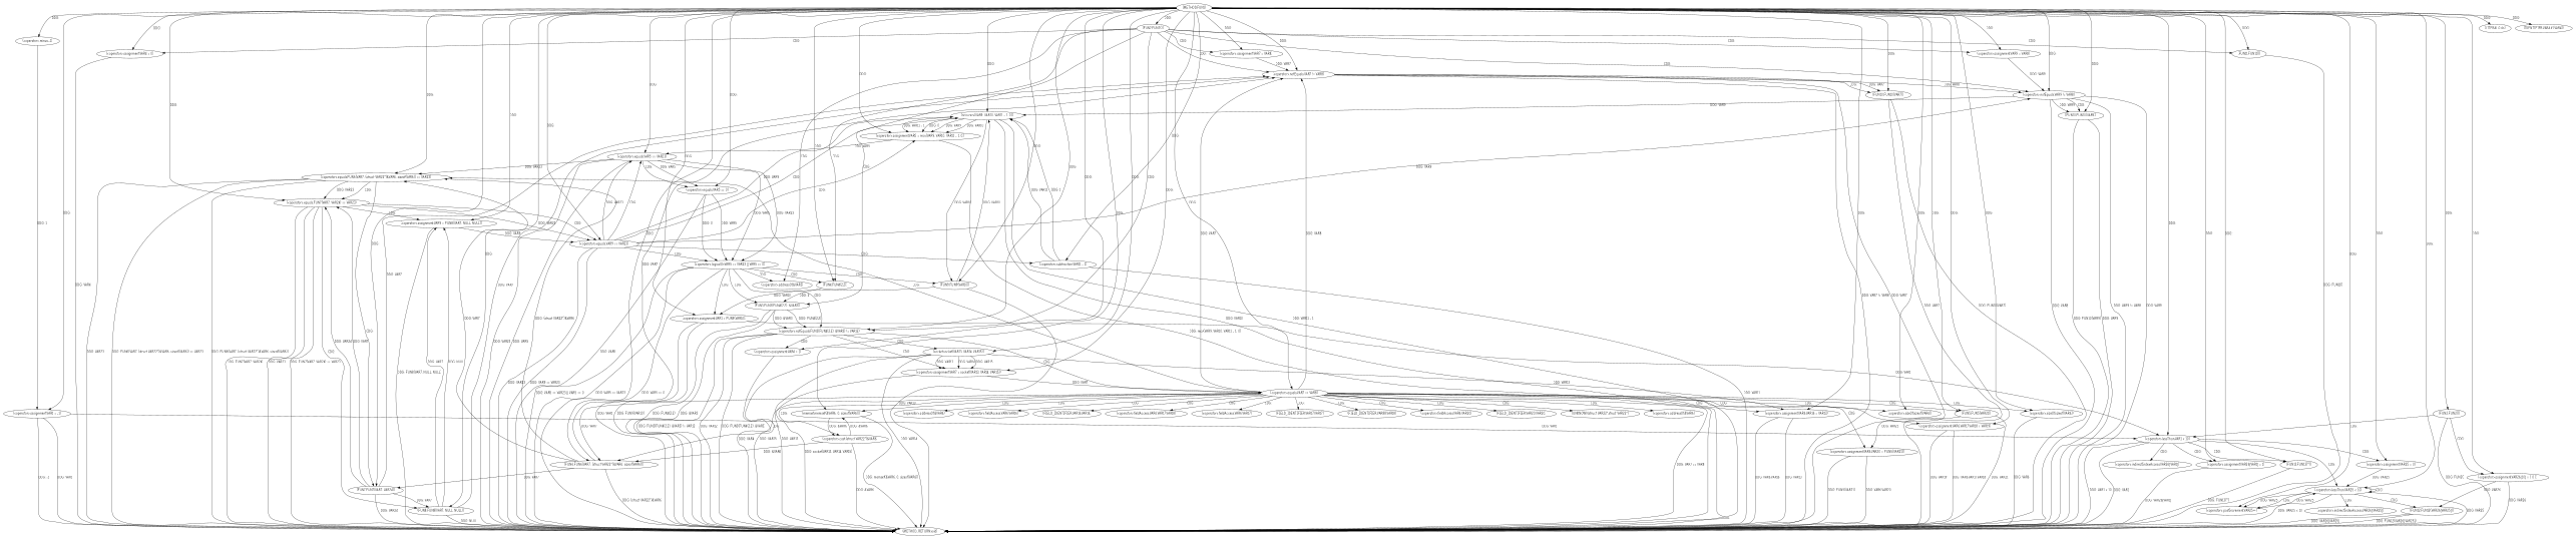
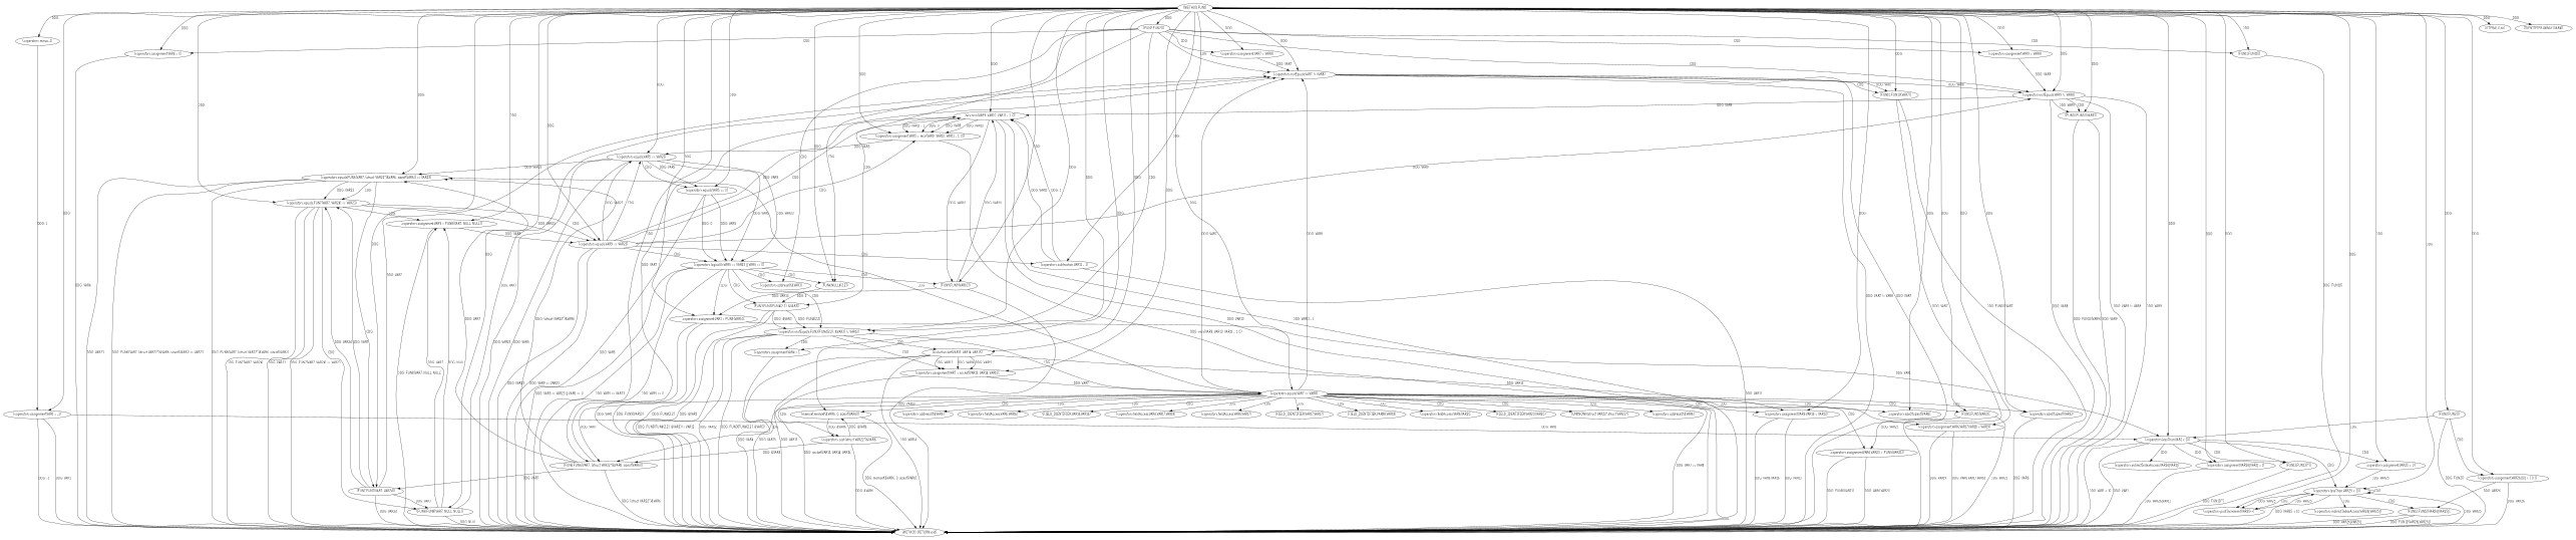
  digraph {
    fontname="Comic Neue"
    node [fontname="Comic Neue"]
    edge [fontname="Comic Neue"]
    n1 [label="(METHOD,FUN1)"]
    n2 [label="(<operator>.assignment,VAR1 = -1)"]
    n3 [label="(<operator>.minus,-1)"]
    n4 [label="(FUN2,FUN2())"]
    n5 [label="(<operator>.assignment,VAR4 = 0)"]
    n6 [label="(<operator>.assignment,VAR7 = VAR8)"]
    n7 [label="(<operator>.assignment,VAR9 = VAR8)"]
    n8 [label="(<operator>.notEquals,FUN3(FUN4(2,2), &VAR3) != VAR12)"]
-   n9 [label="(FUN4,FUN4(2,2))"]
+   n9 [label="(FUN4,NULL4(2,2))"]
    n10 [label="(<operator>.assignment,VAR4 = 1)"]
    n11 [label="(<operator>.assignment,VAR7 = socket(VAR13, VAR14, VAR15))"]
    n12 [label="(socket,socket(VAR13, VAR14, VAR15))"]
    n13 [label="(<operator>.equals,VAR7 == VAR8)"]
    n14 [label="(memset,memset(&VAR6, 0, sizeof(VAR6)))"]
    n15 [label="(<operator>.sizeOf,sizeof(VAR6))"]
    n16 [label="(<operator>.assignment,VAR6.VAR16 = VAR13)"]
    n17 [label="(<operator>.assignment,VAR6.VAR17.VAR18 = VAR19)"]
    n18 [label="(FUN5,FUN5(VAR21))"]
    n19 [label="(<operator>.equals,FUN6(VAR7, (struct VAR22*)&VAR6, sizeof(VAR6)) == VAR23)"]
    n20 [label="(FUN6,FUN6(VAR7, (struct VAR22*)&VAR6, sizeof(VAR6)))"]
    n21 [label="(<operator>.sizeOf,sizeof(VAR6))"]
    n22 [label="(<operator>.equals,FUN7(VAR7, VAR24) == VAR23)"]
    n23 [label="(FUN7,FUN7(VAR7, VAR24))"]
    n24 [label="(<operator>.assignment,VAR9 = FUN8(VAR7, NULL, NULL))"]
    n25 [label="(FUN8,FUN8(VAR7, NULL, NULL))"]
    n26 [label="(<operator>.equals,VAR9 == VAR23)"]
    n27 [label="(<operator>.assignment,VAR5 = recv(VAR9, VAR10, VAR11 - 1, 0))"]
    n28 [label="(recv,recv(VAR9, VAR10, VAR11 - 1, 0))"]
    n29 [label="(<operator>.subtraction,VAR11 - 1)"]
    n30 [label="(<operator>.equals,VAR5 == VAR23)"]
    n31 [label="(<operator>.equals,VAR5 == 0)"]
    n32 [label="(<operator>.assignment,VAR1 = FUN9(VAR10))"]
    n33 [label="(FUN9,FUN9(VAR10))"]
    n34 [label="(LITERAL,0,do)"]
    n35 [label="(<operator>.notEquals,VAR7 != VAR8)"]
    n36 [label="(FUN10,FUN10(VAR7))"]
    n37 [label="(<operator>.notEquals,VAR9 != VAR8)"]
    n38 [label="(FUN10,FUN10(VAR9))"]
    n39 [label="(IDENTIFIER,VAR4,if (VAR4))"]
    n40 [label="(FUN11,FUN11())"]
    n41 [label="(FUN2,FUN2())"]
    n42 [label="(<operator>.assignment,VAR26[10] = { 0 })"]
    n43 [label="(<operator>.lessThan,VAR1 < 10)"]
    n44 [label="(<operator>.assignment,VAR26[VAR1] = 1)"]
    n45 [label="(<operator>.assignment,VAR25 = 0)"]
    n46 [label="(<operator>.lessThan,VAR25 < 10)"]
    n47 [label="(<operator>.postIncrement,VAR25++)"]
    n48 [label="(FUN13,FUN13(\"\"))"]
    n49 [label="(METHOD_RETURN,void)"]
    n50 [label="(FUN3,FUN3(FUN4(2,2), &VAR3))"]
    n51 [label="(<operator>.addressOf,&VAR3)"]
    n52 [label="(<operator>.assignment,VAR6.VAR20 = FUN5(VAR21))"]
    n53 [label="(<operator>.cast,(struct VAR22*)&VAR6)"]
    n54 [label="(<operator>.addressOf,&VAR6)"]
    n55 [label="(<operator>.fieldAccess,VAR6.VAR16)"]
    n56 [label="(FIELD_IDENTIFIER,VAR16,VAR16)"]
    n57 [label="(<operator>.fieldAccess,VAR6.VAR17.VAR18)"]
    n58 [label="(<operator>.fieldAccess,VAR6.VAR17)"]
    n59 [label="(FIELD_IDENTIFIER,VAR17,VAR17)"]
    n60 [label="(FIELD_IDENTIFIER,VAR88,VAR18)"]
    n61 [label="(<operator>.fieldAccess,VAR6.VAR20)"]
    n62 [label="(FIELD_IDENTIFIER,VAR20,VAR20)"]
    n63 [label="(UNKNOWN,struct VAR22*,struct VAR22*)"]
    n64 [label="(<operator>.addressOf,&VAR6)"]
    n65 [label="(<operator>.logicalOr,VAR5 == VAR23 || VAR5 == 0)"]
    n66 [label="(FUN12,FUN12(VAR26[VAR25]))"]
    n67 [label="(<operator>.indirectIndexAccess,VAR26[VAR1])"]
    n68 [label="(<operator>.indirectIndexAccess,VAR26[VAR25])"]
    n1 -> n2 [label="DDG: "]
    n1 -> n3 [label="DDG: "]
    n1 -> n4 [label="DDG: "]
    n1 -> n5 [label="DDG: "]
    n1 -> n6 [label="DDG: "]
    n1 -> n7 [label="DDG: "]
    n1 -> n8 [label="DDG: "]
    n1 -> n9 [label="DDG: "]
    n1 -> n10 [label="DDG: "]
    n1 -> n11 [label="DDG: "]
    n1 -> n12 [label="DDG: "]
    n1 -> n13 [label="DDG: "]
    n1 -> n14 [label="DDG: "]
    n1 -> n15 [label="DDG: "]
    n1 -> n16 [label="DDG: "]
    n1 -> n17 [label="DDG: "]
    n1 -> n18 [label="DDG: "]
    n1 -> n19 [label="DDG: "]
    n1 -> n20 [label="DDG: "]
    n1 -> n21 [label="DDG: "]
    n1 -> n22 [label="DDG: "]
    n1 -> n23 [label="DDG: "]
    n1 -> n24 [label="DDG: "]
    n1 -> n25 [label="DDG: "]
    n1 -> n26 [label="DDG: "]
    n1 -> n27 [label="DDG: "]
    n1 -> n28 [label="DDG: "]
    n1 -> n29 [label="DDG: "]
    n1 -> n30 [label="DDG: "]
    n1 -> n31 [label="DDG: "]
    n1 -> n32 [label="DDG: "]
    n1 -> n33 [label="DDG: "]
    n1 -> n34 [label="DDG: "]
    n1 -> n35 [label="DDG: "]
    n1 -> n36 [label="DDG: "]
    n1 -> n37 [label="DDG: "]
    n1 -> n38 [label="DDG: "]
    n1 -> n39 [label="DDG: "]
    n1 -> n40 [label="DDG: "]
    n1 -> n41 [label="DDG: "]
    n1 -> n42 [label="DDG: "]
    n1 -> n43 [label="DDG: "]
    n1 -> n44 [label="DDG: "]
    n1 -> n45 [label="DDG: "]
    n1 -> n46 [label="DDG: "]
    n1 -> n47 [label="DDG: "]
    n1 -> n48 [label="DDG: "]
    n2 -> n43 [label="DDG: VAR1"]
    n2 -> n49 [label="DDG: VAR1"]
    n2 -> n49 [label="DDG: -1"]
    n3 -> n2 [label="DDG: 1"]
    n4 -> n5 [label="CDG: "]
    n4 -> n6 [label="CDG: "]
    n4 -> n7 [label="CDG: "]
    n4 -> n8 [label="CDG: "]
    n4 -> n9 [label="CDG: "]
    n4 -> n35 [label="CDG: "]
    n4 -> n37 [label="CDG: "]
    n4 -> n40 [label="CDG: "]
    n4 -> n50 [label="CDG: "]
    n4 -> n51 [label="CDG: "]
    n5 -> n49 [label="DDG: VAR4"]
    n6 -> n35 [label="DDG: VAR7"]
    n7 -> n37 [label="DDG: VAR9"]
    n8 -> n10 [label="CDG: "]
    n8 -> n11 [label="CDG: "]
    n8 -> n12 [label="CDG: "]
    n8 -> n13 [label="CDG: "]
    n8 -> n49 [label="DDG: FUN3(FUN4(2,2), &VAR3) != VAR12"]
    n8 -> n49 [label="DDG: VAR12"]
    n8 -> n49 [label="DDG: FUN3(FUN4(2,2), &VAR3)"]
    n9 -> n50 [label="DDG: 2"]
    n10 -> n49 [label="DDG: VAR4"]
    n11 -> n13 [label="DDG: VAR7"]
    n11 -> n49 [label="DDG: socket(VAR13, VAR14, VAR15)"]
    n12 -> n11 [label="DDG: VAR13"]
    n12 -> n11 [label="DDG: VAR14"]
    n12 -> n11 [label="DDG: VAR15"]
    n12 -> n16 [label="DDG: VAR13"]
    n12 -> n49 [label="DDG: VAR15"]
    n12 -> n49 [label="DDG: VAR13"]
    n12 -> n49 [label="DDG: VAR14"]
    n13 -> n14 [label="CDG: "]
    n13 -> n15 [label="CDG: "]
    n13 -> n16 [label="CDG: "]
    n13 -> n17 [label="CDG: "]
    n13 -> n18 [label="CDG: "]
    n13 -> n19 [label="CDG: "]
    n13 -> n20 [label="DDG: VAR7"]
    n13 -> n20 [label="CDG: "]
    n13 -> n21 [label="CDG: "]
    n13 -> n35 [label="DDG: VAR7"]
    n13 -> n35 [label="DDG: VAR8"]
    n13 -> n49 [label="DDG: VAR7 == VAR8"]
    n13 -> n52 [label="CDG: "]
    n13 -> n53 [label="CDG: "]
    n13 -> n54 [label="CDG: "]
    n13 -> n55 [label="CDG: "]
    n13 -> n56 [label="CDG: "]
    n13 -> n57 [label="CDG: "]
    n13 -> n58 [label="CDG: "]
    n13 -> n59 [label="CDG: "]
    n13 -> n60 [label="CDG: "]
    n13 -> n61 [label="CDG: "]
    n13 -> n62 [label="CDG: "]
    n13 -> n63 [label="CDG: "]
    n13 -> n64 [label="CDG: "]
    n14 -> n49 [label="DDG: memset(&VAR6, 0, sizeof(VAR6))"]
    n14 -> n53 [label="DDG: &VAR6"]
    n16 -> n49 [label="DDG: VAR6.VAR16"]
    n16 -> n49 [label="DDG: VAR13"]
    n17 -> n49 [label="DDG: VAR19"]
    n17 -> n49 [label="DDG: VAR6.VAR17.VAR18"]
    n18 -> n49 [label="DDG: VAR21"]
    n18 -> n52 [label="DDG: VAR21"]
    n19 -> n22 [label="DDG: VAR23"]
    n19 -> n22 [label="CDG: "]
    n19 -> n23 [label="CDG: "]
    n19 -> n49 [label="DDG: FUN6(VAR7, (struct VAR22*)&VAR6, sizeof(VAR6))"]
    n19 -> n49 [label="DDG: VAR23"]
    n19 -> n49 [label="DDG: FUN6(VAR7, (struct VAR22*)&VAR6, sizeof(VAR6)) == VAR23"]
    n20 -> n19 [label="DDG: VAR7"]
    n20 -> n19 [label="DDG: (struct VAR22*)&VAR6"]
    n20 -> n23 [label="DDG: VAR7"]
    n20 -> n35 [label="DDG: VAR7"]
    n20 -> n49 [label="DDG: (struct VAR22*)&VAR6"]
    n21 -> n49 [label="DDG: VAR6"]
    n22 -> n24 [label="CDG: "]
    n22 -> n25 [label="CDG: "]
    n22 -> n26 [label="DDG: VAR23"]
    n22 -> n26 [label="CDG: "]
    n22 -> n49 [label="DDG: FUN7(VAR7, VAR24)"]
    n22 -> n49 [label="DDG: VAR23"]
    n22 -> n49 [label="DDG: FUN7(VAR7, VAR24) == VAR23"]
    n23 -> n22 [label="DDG: VAR7"]
    n23 -> n22 [label="DDG: VAR24"]
    n23 -> n25 [label="DDG: VAR7"]
    n23 -> n35 [label="DDG: VAR7"]
    n23 -> n49 [label="DDG: VAR24"]
    n24 -> n26 [label="DDG: VAR9"]
    n24 -> n49 [label="DDG: FUN8(VAR7, NULL, NULL)"]
    n25 -> n24 [label="DDG: VAR7"]
    n25 -> n24 [label="DDG: NULL"]
    n25 -> n35 [label="DDG: VAR7"]
    n25 -> n49 [label="DDG: NULL"]
    n26 -> n27 [label="CDG: "]
    n26 -> n28 [label="DDG: VAR9"]
    n26 -> n28 [label="CDG: "]
    n26 -> n29 [label="CDG: "]
    n26 -> n30 [label="DDG: VAR23"]
    n26 -> n30 [label="CDG: "]
    n26 -> n37 [label="DDG: VAR9"]
    n26 -> n49 [label="DDG: VAR9 == VAR23"]
    n26 -> n49 [label="DDG: VAR23"]
    n26 -> n65 [label="CDG: "]
    n27 -> n30 [label="DDG: VAR5"]
    n27 -> n49 [label="DDG: recv(VAR9, VAR10, VAR11 - 1, 0)"]
    n28 -> n27 [label="DDG: VAR9"]
    n28 -> n27 [label="DDG: VAR10"]
    n28 -> n27 [label="DDG: VAR11 - 1"]
    n28 -> n27 [label="DDG: 0"]
    n28 -> n33 [label="DDG: VAR10"]
    n28 -> n49 [label="DDG: VAR10"]
    n28 -> n49 [label="DDG: VAR11 - 1"]
    n29 -> n28 [label="DDG: VAR11"]
    n29 -> n28 [label="DDG: 1"]
    n29 -> n49 [label="DDG: VAR11"]
    n30 -> n19 [label="DDG: VAR23"]
    n30 -> n31 [label="DDG: VAR5"]
    n30 -> n31 [label="CDG: "]
    n30 -> n49 [label="DDG: VAR23"]
    n30 -> n49 [label="DDG: VAR5"]
    n30 -> n65 [label="DDG: VAR5"]
    n30 -> n65 [label="DDG: VAR23"]
    n31 -> n49 [label="DDG: VAR5"]
    n31 -> n65 [label="DDG: VAR5"]
    n31 -> n65 [label="DDG: 0"]
    n32 -> n43 [label="DDG: VAR1"]
    n32 -> n49 [label="DDG: FUN9(VAR10)"]
    n32 -> n49 [label="DDG: VAR1"]
    n33 -> n28 [label="DDG: VAR10"]
    n33 -> n32 [label="DDG: VAR10"]
    n33 -> n49 [label="DDG: VAR10"]
    n35 -> n36 [label="DDG: VAR7"]
    n35 -> n36 [label="CDG: "]
    n35 -> n37 [label="DDG: VAR8"]
    n35 -> n49 [label="DDG: VAR7 != VAR8"]
    n35 -> n49 [label="DDG: VAR7"]
    n36 -> n49 [label="DDG: VAR7"]
    n36 -> n49 [label="DDG: FUN10(VAR7)"]
    n37 -> n28 [label="DDG: VAR9"]
    n37 -> n38 [label="DDG: VAR9"]
    n37 -> n38 [label="CDG: "]
    n37 -> n49 [label="DDG: VAR9 != VAR8"]
    n37 -> n49 [label="DDG: VAR9"]
    n37 -> n49 [label="DDG: VAR8"]
    n38 -> n49 [label="DDG: FUN10(VAR9)"]
    n38 -> n49 [label="DDG: VAR9"]
    n40 -> n49 [label="DDG: FUN11()"]
    n41 -> n42 [label="CDG: "]
    n41 -> n43 [label="CDG: "]
    n41 -> n49 [label="DDG: FUN2()"]
    n42 -> n49 [label="DDG: VAR26"]
    n42 -> n66 [label="DDG: VAR26"]
    n43 -> n44 [label="CDG: "]
    n43 -> n45 [label="CDG: "]
    n43 -> n46 [label="CDG: "]
    n43 -> n48 [label="CDG: "]
    n43 -> n49 [label="DDG: VAR1 < 10"]
    n43 -> n49 [label="DDG: VAR1"]
    n43 -> n67 [label="CDG: "]
    n44 -> n49 [label="DDG: VAR26[VAR1]"]
    n45 -> n46 [label="DDG: VAR25"]
    n46 -> n46 [label="CDG: "]
    n46 -> n47 [label="DDG: VAR25"]
    n46 -> n47 [label="CDG: "]
    n46 -> n49 [label="DDG: VAR25 < 10"]
    n46 -> n49 [label="DDG: VAR25"]
    n46 -> n66 [label="CDG: "]
    n46 -> n68 [label="CDG: "]
    n47 -> n46 [label="DDG: VAR25"]
    n48 -> n49 [label="DDG: FUN13(\"\")"]
    n50 -> n8 [label="DDG: FUN4(2,2)"]
    n50 -> n8 [label="DDG: &VAR3"]
    n50 -> n49 [label="DDG: FUN4(2,2)"]
    n50 -> n49 [label="DDG: &VAR3"]
    n52 -> n49 [label="DDG: FUN5(VAR21)"]
    n52 -> n49 [label="DDG: VAR6.VAR20"]
    n53 -> n14 [label="DDG: &VAR6"]
    n53 -> n20 [label="DDG: &VAR6"]
    n53 -> n49 [label="DDG: &VAR6"]
    n65 -> n8 [label="CDG: "]
    n65 -> n9 [label="CDG: "]
    n65 -> n32 [label="CDG: "]
    n65 -> n33 [label="CDG: "]
    n65 -> n49 [label="DDG: VAR5 == VAR23"]
    n65 -> n49 [label="DDG: VAR5 == 0"]
    n65 -> n49 [label="DDG: VAR5 == VAR23 || VAR5 == 0"]
    n65 -> n50 [label="CDG: "]
    n65 -> n51 [label="CDG: "]
    n66 -> n49 [label="DDG: FUN12(VAR26[VAR25])"]
    n66 -> n49 [label="DDG: VAR26[VAR25]"]
  }
